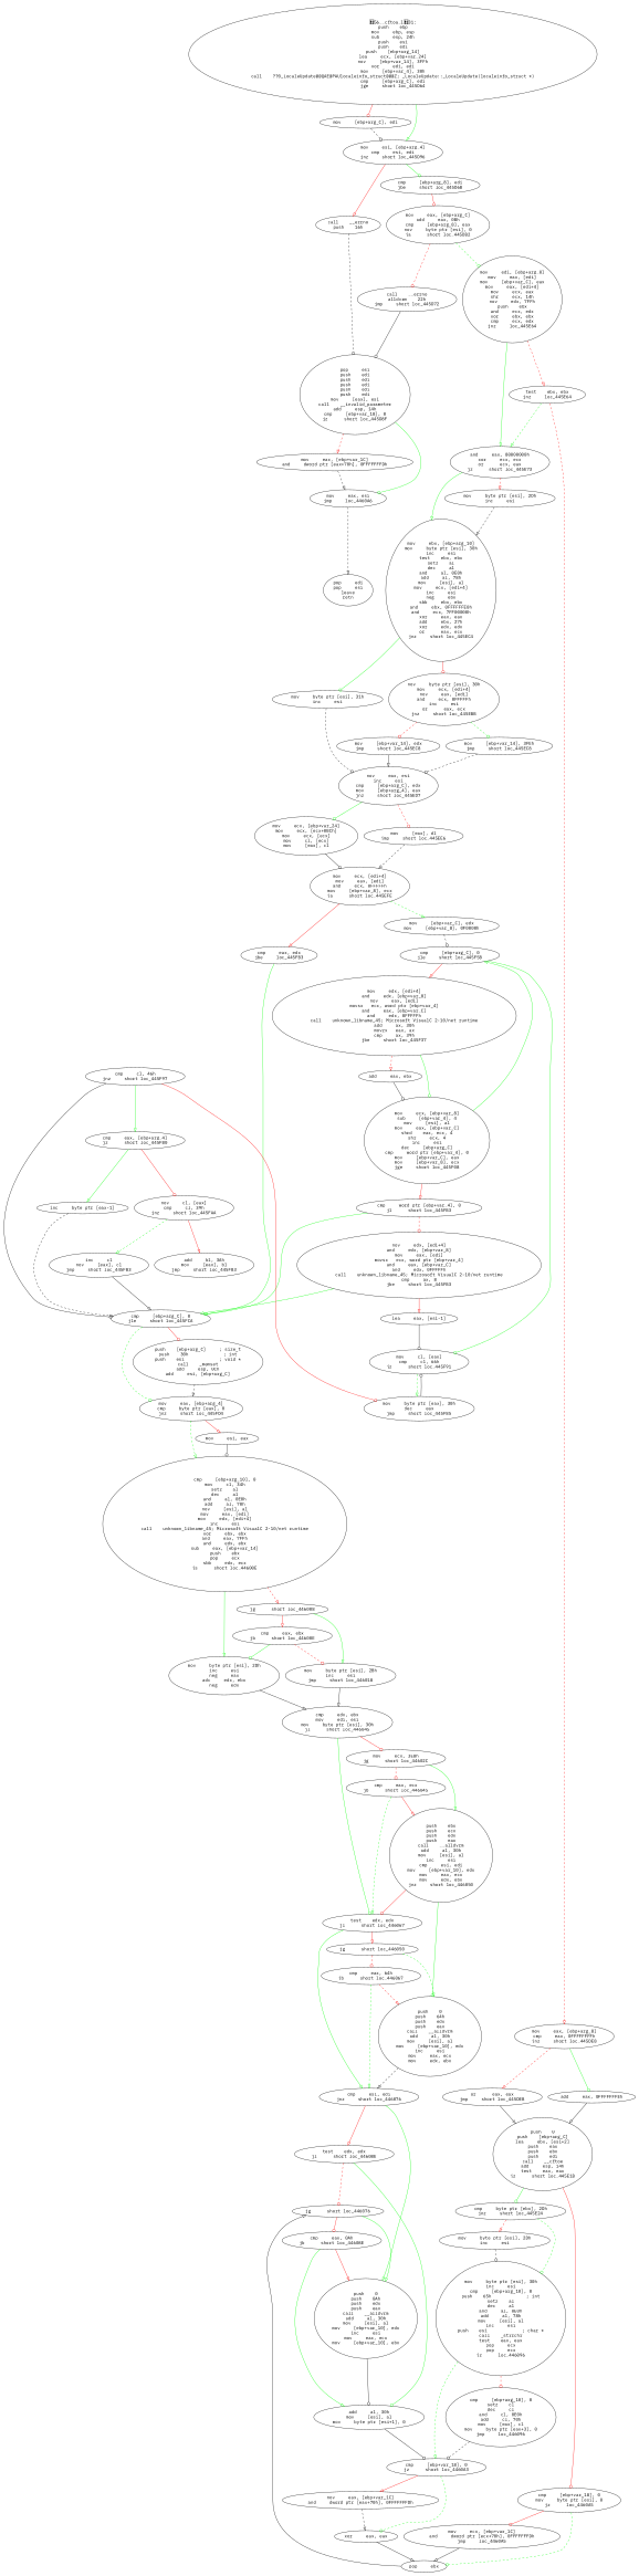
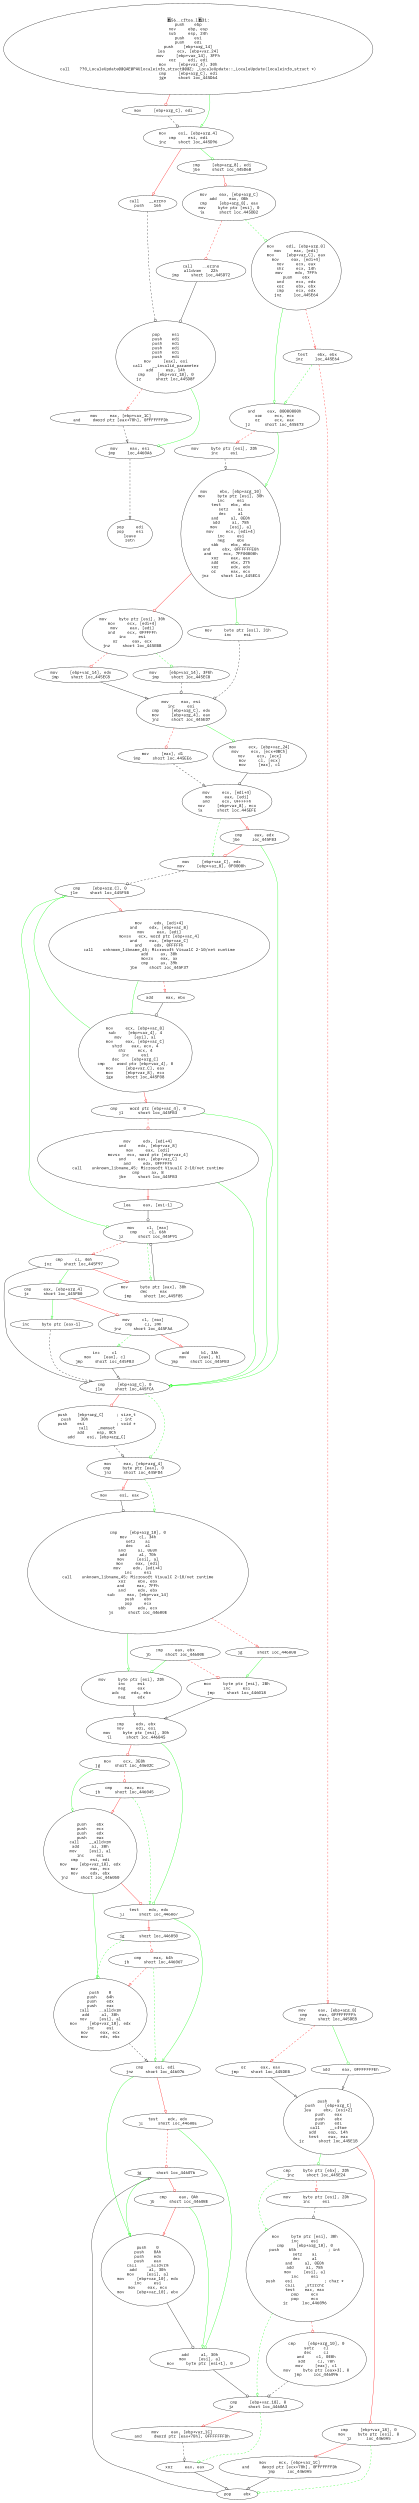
  digraph {
    fontname="IBM Plex Mono"
    node [fontname="IBM Plex Mono"]
    edge [arrowhead=onormal color=red fontname="IBM Plex Mono" style=solid]
    n1 [label="56__cftoa_l31:\npush    ebp\nmov     ebp, esp\nsub     esp, 24h\npush    esi\npush    edi\npush    [ebp+arg_14]\nlea     ecx, [ebp+var_24]\nmov     [ebp+var_14], 3FFh\nxor     edi, edi\nmov     [ebp+var_4], 30h\ncall    ??0_LocaleUpdate@@QAE@PAUlocaleinfo_struct@@@Z; _LocaleUpdate::_LocaleUpdate(localeinfo_struct *)\ncmp     [ebp+arg_C], edi\njge     short loc_445D64"]
    n2 [label="mov     [ebp+arg_C], edi"]
    n3 [label="mov     esi, [ebp+arg_4]\ncmp     esi, edi\njnz     short loc_445D96"]
    n4 [label="call    __errno\npush    16h"]
    n5 [label="cmp     [ebp+arg_8], edi\njbe     short loc_445D6B"]
    n6 [label="pop     esi\npush    edi\npush    edi\npush    edi\npush    edi\npush    edi\nmov     [eax], esi\ncall    __invalid_parameter\nadd     esp, 14h\ncmp     [ebp+var_18], 0\njz      short loc_445D8F"]
    n7 [label="mov     eax, [ebp+arg_C]\nadd     eax, 0Bh\ncmp     [ebp+arg_8], eax\nmov     byte ptr [esi], 0\nja      short loc_445DB2"]
    n8 [label="mov     eax, [ebp+var_1C]\nand     dword ptr [eax+70h], 0FFFFFFFDh"]
    n9 [label="mov     eax, esi\njmp     loc_4460A6"]
    n10 [label="pop     edi\npop     esi\nleave\nretn"]
    n11 [label="call    __errno\nalldvrm    22h\njmp     short loc_445D72"]
    n12 [label="mov     edi, [ebp+arg_0]\nmov     eax, [edi]\nmov     [ebp+var_C], eax\nmov     eax, [edi+4]\nmov     ecx, eax\nshr     ecx, 14h\nmov     edx, 7FFh\npush    ebx\nand     ecx, edx\nxor     ebx, ebx\ncmp     ecx, edx\njnz     loc_445E64"]
    n13 [label="test    ebx, ebx\njnz     loc_445E64"]
    n14 [label="and     eax, 80000000h\nxor     ecx, ecx\nor      ecx, eax\njz      short loc_445E73"]
    n15 [label="mov     eax, [ebp+arg_8]\ncmp     eax, 0FFFFFFFFh\njnz     short loc_445DE8"]
    n16 [label="mov     byte ptr [esi], 2Dh\ninc     esi"]
    n17 [label="mov     ebx, [ebp+arg_10]\nmov     byte ptr [esi], 30h\ninc     esi\ntest    ebx, ebx\nsetz    al\ndec     al\nand     al, 0E0h\nadd     al, 78h\nmov     [esi], al\nmov     ecx, [edi+4]\ninc     esi\nneg     ebx\nsbb     ebx, ebx\nand     ebx, 0FFFFFFE0h\nand     ecx, 7FF00000h\nxor     eax, eax\nadd     ebx, 27h\nxor     edx, edx\nor      eax, ecx\njnz     short loc_445EC4"]
    n18 [label="or      eax, eax\njmp     short loc_445DEB"]
    n19 [label="add     eax, 0FFFFFFFEh"]
    n20 [label="push    0\npush    [ebp+arg_C]\nlea     ebx, [esi+2]\npush    eax\npush    ebx\npush    edi\ncall    __cftoe\nadd     esp, 14h\ntest    eax, eax\njz      short loc_445E1B"]
    n21 [label="cmp     [ebp+var_18], 0\nmov     byte ptr [esi], 0\njz      loc_4460A5"]
    n22 [label="cmp     byte ptr [ebx], 2Dh\njnz     short loc_445E24"]
    n23 [label="mov     ecx, [ebp+var_1C]\nand     dword ptr [ecx+70h], 0FFFFFFFDh\njmp     loc_4460A5"]
    n24 [label="pop     ebx"]
    n25 [label="mov     byte ptr [esi], 2Dh\ninc     esi"]
    n26 [label="mov     byte ptr [esi], 30h\ninc     esi\ncmp     [ebp+arg_10], 0\npush    65h             ; int\nsetz    al\ndec     al\nand     al, 0E0h\nadd     al, 78h\nmov     [esi], al\ninc     esi\npush    esi             ; char *\ncall    _strrchr\ntest    eax, eax\npop     ecx\npop     ecx\njz      loc_446096"]
    n27 [label="jg      short loc_446076"]
    n28 [label="cmp     [ebp+arg_10], 0\nsetz    cl\ndec     cl\nand     cl, 0E0h\nadd     cl, 70h\nmov     [eax], cl\nmov     byte ptr [eax+3], 0\njmp     loc_446096"]
    n29 [label="cmp     [ebp+var_18], 0\njz      short loc_4460A3"]
    n30 [label="mov     eax, [ebp+var_1C]\nand     dword ptr [eax+70h], 0FFFFFFFDh"]
    n31 [label="xor     eax, eax"]
    n32 [label="mov     byte ptr [esi], 30h\nmov     ecx, [edi+4]\nmov     eax, [edi]\nand     ecx, 0FFFFFh\ninc     esi\nor      eax, ecx\njnz     short loc_445EBB"]
    n33 [label="mov     byte ptr [esi], 31h\ninc     esi"]
    n34 [label="mov     [ebp+var_14], edx\njmp     short loc_445EC8"]
    n35 [label="mov     [ebp+var_14], 3FEh\njmp     short loc_445EC8"]
    n36 [label="mov     eax, esi\ninc     esi\ncmp     [ebp+arg_C], edx\nmov     [ebp+arg_4], eax\njnz     short loc_445ED7"]
    n37 [label="mov     [eax], dl\njmp     short loc_445EE6"]
    n38 [label="mov     ecx, [ebp+var_24]\nmov     ecx, [ecx+0BCh]\nmov     ecx, [ecx]\nmov     cl, [ecx]\nmov     [eax], cl"]
    n39 [label="mov     ecx, [edi+4]\nmov     eax, [edi]\nand     ecx, 0FFFFFh\nmov     [ebp+var_8], ecx\nja      short loc_445EFE"]
    n40 [label="cmp     eax, edx\njbe     loc_445FB3"]
    n41 [label="mov     [ebp+var_C], edx\nmov     [ebp+var_8], 0F0000h"]
    n42 [label="cmp     [ebp+arg_C], 0\njle     short loc_445FCA"]
    n43 [label="cmp     [ebp+arg_C], 0\njle     short loc_445F5B"]
    n44 [label="push    [ebp+arg_C]     ; size_t\npush    30h             ; int\npush    esi             ; void *\ncall    _memset\nadd     esp, 0Ch\nadd     esi, [ebp+arg_C]"]
    n45 [label="mov     eax, [ebp+arg_4]\ncmp     byte ptr [eax], 0\njnz     short loc_445FD4"]
    n46 [label="mov     edx, [edi+4]\nand     edx, [ebp+var_8]\nmov     eax, [edi]\nmovsx   ecx, word ptr [ebp+var_4]\nand     eax, [ebp+var_C]\nand     edx, 0FFFFFh\ncall    unknown_libname_45; Microsoft VisualC 2-10/net runtime\nadd     ax, 30h\nmovzx   eax, ax\ncmp     ax, 39h\njbe     short loc_445F37"]
    n47 [label="mov     cl, [eax]\ncmp     cl, 66h\njz      short loc_445F91"]
    n48 [label="add     eax, ebx"]
    n49 [label="mov     ecx, [ebp+var_8]\nsub     [ebp+var_4], 4\nmov     [esi], al\nmov     eax, [ebp+var_C]\nshrd    eax, ecx, 4\nshr     ecx, 4\ninc     esi\ndec     [ebp+arg_C]\ncmp     word ptr [ebp+var_4], 0\nmov     [ebp+var_C], eax\nmov     [ebp+var_8], ecx\njge     short loc_445F08"]
    n50 [label="cmp     word ptr [ebp+var_4], 0\njl      short loc_445FB3"]
    n51 [label="mov     edx, [edi+4]\nand     edx, [ebp+var_8]\nmov     eax, [edi]\nmovsx   ecx, word ptr [ebp+var_4]\nand     eax, [ebp+var_C]\nand     edx, 0FFFFFh\ncall    unknown_libname_45; Microsoft VisualC 2-10/net runtime\ncmp     ax, 8\njbe     short loc_445FB3"]
    n52 [label="lea     eax, [esi-1]"]
    n53 [label="cmp     cl, 46h\njnz     short loc_445F97"]
    n54 [label="mov     byte ptr [eax], 30h\ndec     eax\njmp     short loc_445F85"]
    n55 [label="cmp     eax, [ebp+arg_4]\njz      short loc_445FB0"]
    n56 [label="mov     cl, [eax]\ncmp     cl, 39h\njnz     short loc_445FAA"]
    n57 [label="inc     byte ptr [eax-1]"]
    n58 [label="add     bl, 3Ah\nmov     [eax], bl\njmp     short loc_445FB3"]
    n59 [label="inc     cl\nmov     [eax], cl\njmp     short loc_445FB3"]
    n60 [label="mov     esi, eax"]
    n61 [label="cmp     [ebp+arg_10], 0\nmov     cl, 34h\nsetz    al\ndec     al\nand     al, 0E0h\nadd     al, 70h\nmov     [esi], al\nmov     eax, [edi]\nmov     edx, [edi+4]\ninc     esi\ncall    unknown_libname_45; Microsoft VisualC 2-10/net runtime\nxor     ebx, ebx\nand     eax, 7FFh\nand     edx, ebx\nsub     eax, [ebp+var_14]\npush    ebx\npop     ecx\nsbb     edx, ecx\njs      short loc_44600E"]
    n62 [label="jg      short loc_446008"]
    n63 [label="mov     byte ptr [esi], 2Dh\ninc     esi\nneg     eax\nadc     edx, ebx\nneg     edx"]
    n64 [label="cmp     eax, ebx\njb      short loc_44600E"]
    n65 [label="mov     byte ptr [esi], 2Bh\ninc     esi\njmp     short loc_446018"]
    n66 [label="cmp     edx, ebx\nmov     edi, esi\nmov     byte ptr [esi], 30h\njl      short loc_446045"]
    n67 [label="mov     ecx, 3E8h\njg      short loc_44602C"]
    n68 [label="test    edx, edx\njl      short loc_446067"]
    n69 [label="cmp     eax, ecx\njb      short loc_446045"]
    n70 [label="push    ebx\npush    ecx\npush    edx\npush    eax\ncall    __alldvrm\nadd     al, 30h\nmov     [esi], al\ninc     esi\ncmp     esi, edi\nmov     [ebp+var_10], edx\nmov     eax, ecx\nmov     edx, ebx\njnz     short loc_446050"]
    n71 [label="jg      short loc_446050"]
    n72 [label="cmp     esi, edi\njnz     short loc_446076"]
    n73 [label="push    0\npush    64h\npush    edx\npush    eax\ncall    __alldvrm\nadd     al, 30h\nmov     [esi], al\nmov     [ebp+var_10], edx\ninc     esi\nmov     eax, ecx\nmov     edx, ebx"]
    n74 [label="cmp     eax, 64h\njb      short loc_446067"]
    n75 [label="test    edx, edx\njl      short loc_44608E"]
    n76 [label="push    0\npush    0Ah\npush    edx\npush    eax\ncall    __alldvrm\nadd     al, 30h\nmov     [esi], al\nmov     [ebp+var_10], edx\ninc     esi\nmov     eax, ecx\nmov     [ebp+var_10], ebx"]
    n77 [label="add     al, 30h\nmov     [esi], al\nmov     byte ptr [esi+1], 0"]
    n78 [label="cmp     eax, 0Ah\njb      short loc_44608E"]
    n1 -> n2 [arrowhead=odot]
    n1 -> n3 [color=green]
    n2 -> n3 [arrowhead=odot color=black style=dashed]
    n3 -> n4
    n3 -> n5 [arrowhead=odot color=green]
    n4 -> n6 [arrowhead=odot color=black style=dashed]
    n5 -> n7 [arrowhead=odot]
    n6 -> n8 [style=dashed]
    n6 -> n9 [arrowhead=odot color=green]
    n7 -> n11 [arrowhead=odot style=dashed]
    n7 -> n12 [arrowhead=odot color=green style=dashed]
    n8 -> n9 [color=black style=dashed]
    n9 -> n10 [color=black style=dashed]
    n11 -> n6 [arrowhead=odot color=black]
    n12 -> n13 [style=dashed]
    n12 -> n14 [color=green]
    n13 -> n14 [color=green style=dashed]
    n13 -> n15 [style=dashed]
    n14 -> n16 [style=dashed]
    n14 -> n17 [color=green]
    n15 -> n18 [style=dashed]
    n15 -> n19 [arrowhead=odot color=green]
    n16 -> n17 [color=black style=dashed]
    n17 -> n32 [arrowhead=odot]
    n17 -> n33 [arrowhead=odot color=green]
    n18 -> n20 [color=black]
    n19 -> n20 [color=black]
    n20 -> n21 [arrowhead=odot]
    n20 -> n22 [arrowhead=odot color=green]
    n21 -> n23 [arrowhead=odot]
    n21 -> n24 [arrowhead=odot color=green style=dashed]
    n22 -> n25 [style=dashed]
    n22 -> n26 [arrowhead=odot color=green style=dashed]
    n23 -> n24 [color=black]
    n24 -> n27 [color=black]
    n25 -> n26 [arrowhead=odot color=black style=dashed]
    n26 -> n28 [arrowhead=odot style=dashed]
    n26 -> n29 [color=green style=dashed]
    n27 -> n76 [color=green]
    n27 -> n78 [arrowhead=odot]
    n28 -> n29 [arrowhead=odot color=black style=dashed]
    n29 -> n30
    n29 -> n31 [arrowhead=odot color=green style=dashed]
    n30 -> n31 [color=black style=dashed]
    n31 -> n24 [color=black]
    n32 -> n34 [arrowhead=odot style=dashed]
    n32 -> n35 [arrowhead=odot color=green style=dashed]
    n33 -> n36 [arrowhead=odot color=black style=dashed]
    n34 -> n36 [color=black]
    n35 -> n36 [arrowhead=odot color=black style=dashed]
    n36 -> n37 [arrowhead=odot style=dashed]
    n36 -> n38 [arrowhead=odot color=green]
    n37 -> n39 [color=black style=dashed]
    n38 -> n39 [arrowhead=odot color=black]
    n39 -> n40
    n39 -> n41 [color=green style=dashed]
+   n40 -> n41 [arrowhead=odot]
    n40 -> n42 [arrowhead=odot color=green]
    n41 -> n43 [arrowhead=odot color=black style=dashed]
    n42 -> n44 [arrowhead=odot]
    n42 -> n45 [arrowhead=odot color=green style=dashed]
    n43 -> n46
    n43 -> n47 [arrowhead=odot color=green]
    n44 -> n45 [color=black style=dashed]
    n45 -> n60
    n45 -> n61 [color=green style=dashed]
    n46 -> n48 [style=dashed]
    n46 -> n49 [arrowhead=odot color=green]
+   n47 -> n53 [style=dashed]
    n47 -> n54 [color=green style=dashed]
    n48 -> n49 [arrowhead=odot color=black]
    n49 -> n43 [color=green]
    n49 -> n50
    n50 -> n42 [color=green]
    n50 -> n51 [arrowhead=odot style=dashed]
    n51 -> n42 [color=green]
    n51 -> n52
    n52 -> n47 [arrowhead=odot color=black]
    n53 -> n42 [arrowhead=odot color=black]
    n53 -> n54 [arrowhead=odot]
    n53 -> n55 [color=green]
    n54 -> n47 [arrowhead=odot color=black]
    n55 -> n56 [arrowhead=odot]
    n55 -> n57 [color=green]
    n56 -> n58
    n56 -> n59 [color=green style=dashed]
    n57 -> n42 [color=black style=dashed]
    n59 -> n42 [color=black]
    n60 -> n61 [arrowhead=odot color=black]
    n61 -> n62 [style=dashed]
    n61 -> n63 [color=green]
-   n62 -> n64
    n62 -> n65 [color=green]
    n63 -> n66 [color=black]
    n64 -> n63 [arrowhead=odot color=green]
    n64 -> n65 [arrowhead=odot style=dashed]
    n65 -> n66 [color=black]
    n66 -> n67 [arrowhead=odot]
    n66 -> n68 [arrowhead=odot color=green]
    n67 -> n69 [arrowhead=odot style=dashed]
    n67 -> n70 [color=green]
    n68 -> n71
    n68 -> n72 [color=green]
    n69 -> n68 [color=green style=dashed]
    n69 -> n70
    n70 -> n68 [arrowhead=odot]
    n70 -> n73 [arrowhead=odot color=green]
    n71 -> n73 [color=green style=dashed]
    n71 -> n74 [arrowhead=odot style=dashed]
    n72 -> n75
    n72 -> n76 [color=green]
    n73 -> n72 [color=black style=dashed]
    n74 -> n72 [color=green style=dashed]
    n74 -> n73 [style=dashed]
    n75 -> n27 [arrowhead=odot style=dashed]
    n75 -> n77 [arrowhead=odot color=green]
    n76 -> n77 [arrowhead=odot color=black]
    n77 -> n29 [arrowhead=odot color=black]
    n78 -> n76
    n78 -> n77 [color=green]
  }
